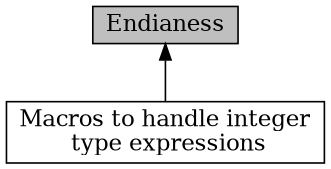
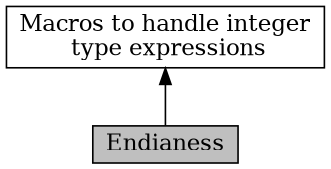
  digraph {
    rankdir=TB
    fontname="DejaVu Serif"
    node [color=black fontname="DejaVu Serif" fontsize=14 shape=box style=filled]
    n1 [fillcolor=white height=0.2 label="Macros to handle integer\l type expressions" width=0.4]
    n2 [fillcolor=grey75 fontcolor=black height=0.2 label=Endianess width=0.4]
-   n2 -> n1 [dir=back fontname="DejaVu Serif" fontsize=14 labelfontname=Helvetica labelfontsize=14 shape=plaintext style=solid]
+   n1 -> n2 [dir=back fontname="DejaVu Serif" fontsize=14 labelfontname=Helvetica labelfontsize=14 shape=plaintext style=solid]
  }
